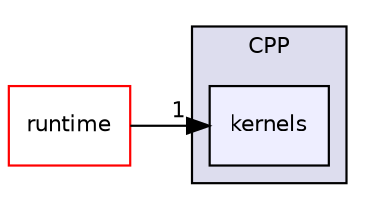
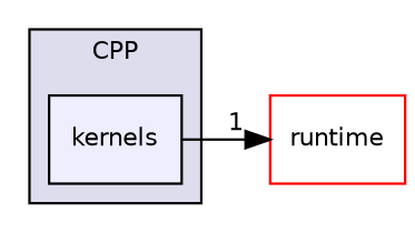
  digraph {
    compound=true
    rankdir=LR
    node [fontname=Helvetica fontsize=10 shape=box style=filled]
    n1 [fillcolor="#eeeeff" label=kernels pencolor=black]
    n2 [color=red fillcolor=white label=runtime]
    subgraph cluster_1 {
      bgcolor="#ddddee"
      fontname=Helvetica
      fontsize=10
      label=CPP
      pencolor=black
      n1
    }
-   n2 -> n1 [headlabel=1 labeldistance=1.5 labelfontname=Helvetica labelfontsize=10]
+   n1 -> n2 [headlabel=1 labeldistance=1.5 labelfontname=Helvetica labelfontsize=10]
  }
